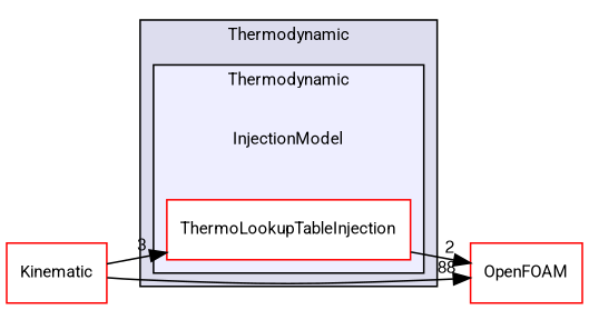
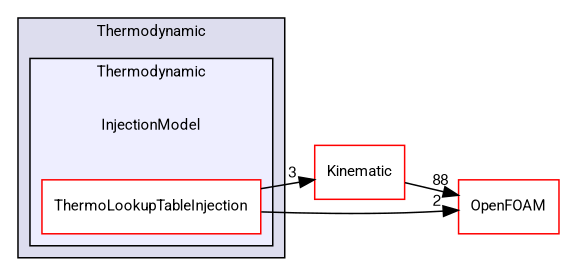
  digraph {
    compound=true
    fontname=Roboto
    rankdir=LR
    node [fontname=Roboto fontsize=10 shape=box color=red]
    edge [fontname=Roboto labeldistance=1.5 labelfontname=FreeSans labelfontsize=10]
    n1 [label=InjectionModel shape=plaintext color=""]
    n2 [fillcolor=white label=ThermoLookupTableInjection style=filled]
    n3 [label=Kinematic]
    n4 [label=OpenFOAM]
    subgraph cluster_1 {
      bgcolor="#ddddee"
      fontsize=10
      label=Thermodynamic
      pencolor=black
      subgraph cluster_2 {
        bgcolor="#eeeeff"
        fontsize=10
        label=Thermodynamic
        pencolor=black
        n1
        n2
      }
    }
-   n3 -> n2 [headlabel=3]
+   n2 -> n3 [headlabel=3]
    n2 -> n4 [headlabel=2]
    n3 -> n4 [headlabel=88]
  }
